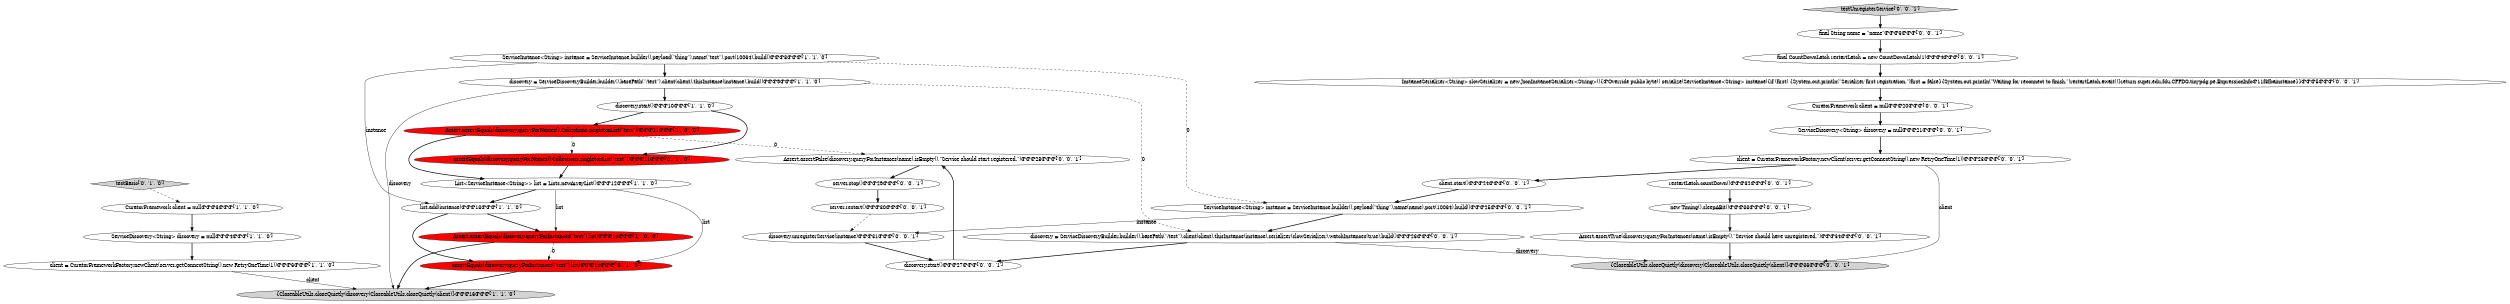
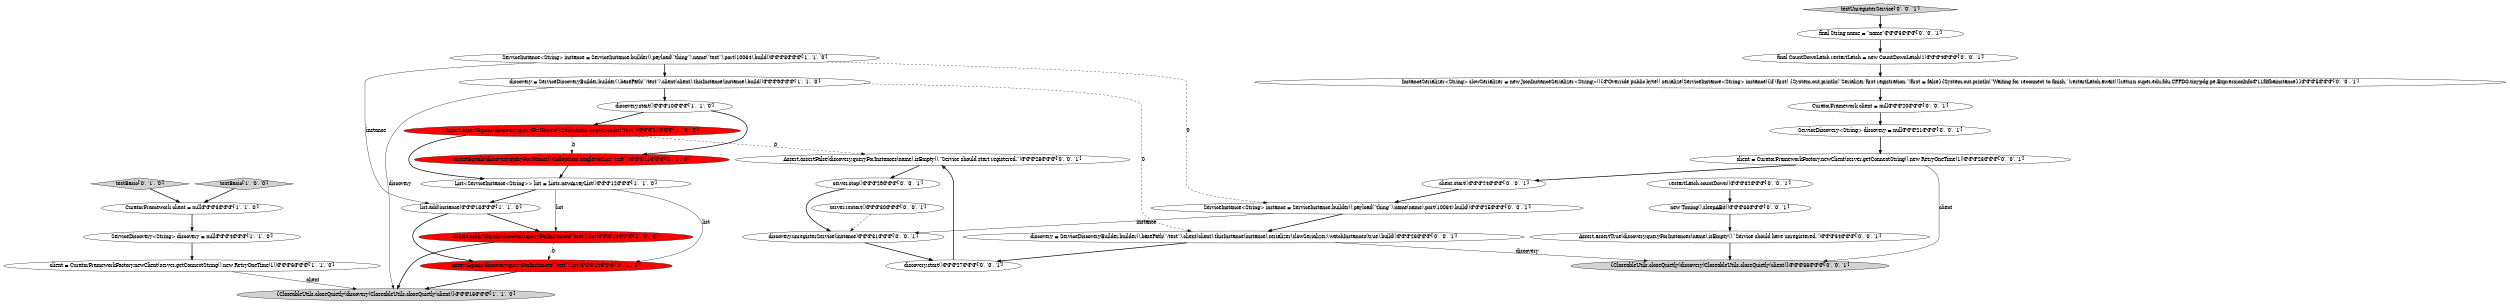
  digraph {
    node [fillcolor=white shape=ellipse style=filled]
    edge [style=bold]
    n1 [label="discovery.start()@@@10@@@['1', '1', '0']"]
    n2 [fillcolor=red label="Assert.assertEquals(discovery.queryForNames(),Collections.singletonList(\"test\"))@@@11@@@['1', '0', '0']"]
    n3 [fillcolor=red label="assertEquals(discovery.queryForNames(),Collections.singletonList(\"test\"))@@@11@@@['0', '1', '0']"]
    n4 [label="Assert.assertFalse(discovery.queryForInstances(name).isEmpty(),\"Service should start registered.\")@@@28@@@['0', '0', '1']"]
    n5 [label="List<ServiceInstance<String>> list = Lists.newArrayList()@@@12@@@['1', '1', '0']"]
    n6 [label="server.stop()@@@29@@@['0', '0', '1']"]
    n7 [label="server.restart()@@@30@@@['0', '0', '1']"]
    n8 [label="discovery.unregisterService(instance)@@@31@@@['0', '0', '1']"]
    n9 [label="discovery.start()@@@27@@@['0', '0', '1']"]
    n10 [label="list.add(instance)@@@13@@@['1', '1', '0']"]
    n11 [fillcolor=red label="assertEquals(discovery.queryForInstances(\"test\"),list)@@@14@@@['0', '1', '0']"]
    n12 [fillcolor=red label="Assert.assertEquals(discovery.queryForInstances(\"test\"),list)@@@14@@@['1', '0', '0']"]
    n13 [fillcolor=lightgray label="{CloseableUtils.closeQuietly(discovery)CloseableUtils.closeQuietly(client)}@@@16@@@['1', '1', '0']"]
    n14 [label="client = CuratorFrameworkFactory.newClient(server.getConnectString(),new RetryOneTime(1))@@@6@@@['1', '1', '0']"]
    n15 [label="CuratorFramework client = null@@@3@@@['1', '1', '0']"]
    n16 [label="ServiceDiscovery<String> discovery = null@@@4@@@['1', '1', '0']"]
    n17 [label="discovery = ServiceDiscoveryBuilder.builder().basePath(\"/test\").client(client).thisInstance(instance).serializer(slowSerializer).watchInstances(true).build()@@@26@@@['0', '0', '1']"]
    n18 [fillcolor=lightgray label="{CloseableUtils.closeQuietly(discovery)CloseableUtils.closeQuietly(client)}@@@36@@@['0', '0', '1']"]
+   n19 [fillcolor=lightgray label="testBasic['1', '0', '0']" shape=diamond]
    n20 [label="discovery = ServiceDiscoveryBuilder.builder().basePath(\"/test\").client(client).thisInstance(instance).build()@@@9@@@['1', '1', '0']"]
    n21 [label="final CountDownLatch restartLatch = new CountDownLatch(1)@@@4@@@['0', '0', '1']"]
    n22 [label="InstanceSerializer<String> slowSerializer = new JsonInstanceSerializer<String>(){@Override public byte(( serialize(ServiceInstance<String> instance){if (first) {System.out.println(\"Serializer first registration.\")first = false}{System.out.println(\"Waiting for reconnect to finish.\")restartLatch.await()}return super.edu.fdu.CPPDG.tinypdg.pe.ExpressionInfo@11f8fbainstance}}@@@5@@@['0', '0', '1']"]
    n23 [label="CuratorFramework client = null@@@20@@@['0', '0', '1']"]
    n24 [label="ServiceInstance<String> instance = ServiceInstance.builder().payload(\"thing\").name(\"test\").port(10064).build()@@@8@@@['1', '1', '0']"]
    n25 [label="ServiceInstance<String> instance = ServiceInstance.builder().payload(\"thing\").name(name).port(10064).build()@@@25@@@['0', '0', '1']"]
    n26 [label="new Timing().sleepABit()@@@33@@@['0', '0', '1']"]
    n27 [label="Assert.assertTrue(discovery.queryForInstances(name).isEmpty(),\"Service should have unregistered.\")@@@34@@@['0', '0', '1']"]
    n28 [label="client = CuratorFrameworkFactory.newClient(server.getConnectString(),new RetryOneTime(1))@@@23@@@['0', '0', '1']"]
    n29 [label="client.start()@@@24@@@['0', '0', '1']"]
    n30 [fillcolor=lightgray label="testUnregisterService['0', '0', '1']" shape=diamond]
    n31 [label="final String name = \"name\"@@@3@@@['0', '0', '1']"]
    n32 [label="ServiceDiscovery<String> discovery = null@@@21@@@['0', '0', '1']"]
    n33 [fillcolor=lightgray label="testBasic['0', '1', '0']" shape=diamond]
    n34 [label="restartLatch.countDown()@@@32@@@['0', '0', '1']"]
    n1 -> n2
    n1 -> n3
    n2 -> n3 [label=0 style=dashed]
    n2 -> n4 [label=0 style=dashed]
    n2 -> n5
    n3 -> n5
    n4 -> n6
    n5 -> n10
    n5 -> n11 [label=list style=solid]
    n5 -> n12 [label=list style=solid]
-   n6 -> n7
+   n6 -> n8
    n7 -> n8 [style=dashed]
    n8 -> n9
    n9 -> n4
    n10 -> n11
    n10 -> n12
    n11 -> n13
    n12 -> n11 [label=0 style=dashed]
    n12 -> n13
    n14 -> n13 [label=client style=solid]
    n15 -> n16
    n16 -> n14
    n17 -> n9
    n17 -> n18 [label=discovery style=solid]
+   n19 -> n15
    n20 -> n1
    n20 -> n13 [label=discovery style=solid]
    n20 -> n17 [label=0 style=dashed]
    n21 -> n22
    n22 -> n23
    n23 -> n32
    n24 -> n10 [label=instance style=solid]
    n24 -> n20
    n24 -> n25 [label=0 style=dashed]
    n25 -> n8 [label=instance style=solid]
    n25 -> n17
    n26 -> n27
    n27 -> n18
    n28 -> n18 [label=client style=solid]
    n28 -> n29
    n29 -> n25
    n30 -> n31
    n31 -> n21
    n32 -> n28
-   n33 -> n15 [style=dashed]
+   n33 -> n15
    n34 -> n26
  }
